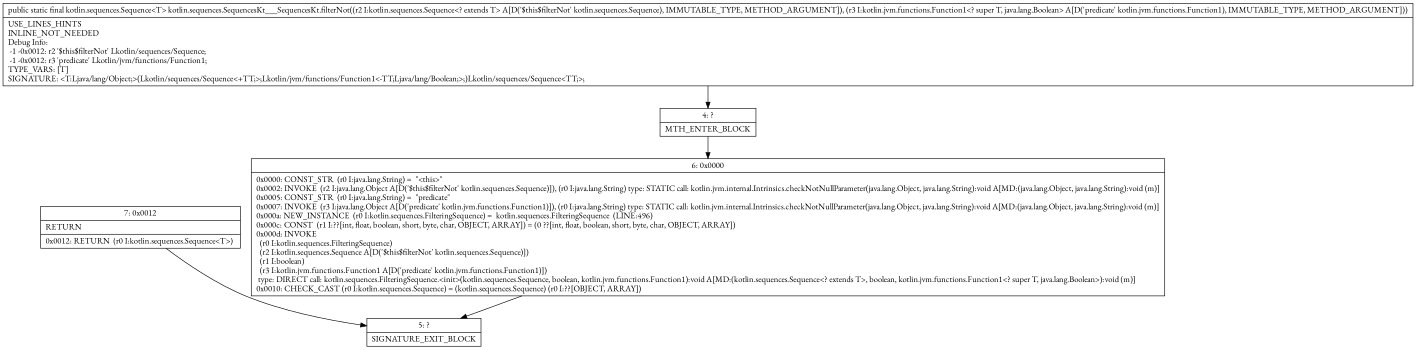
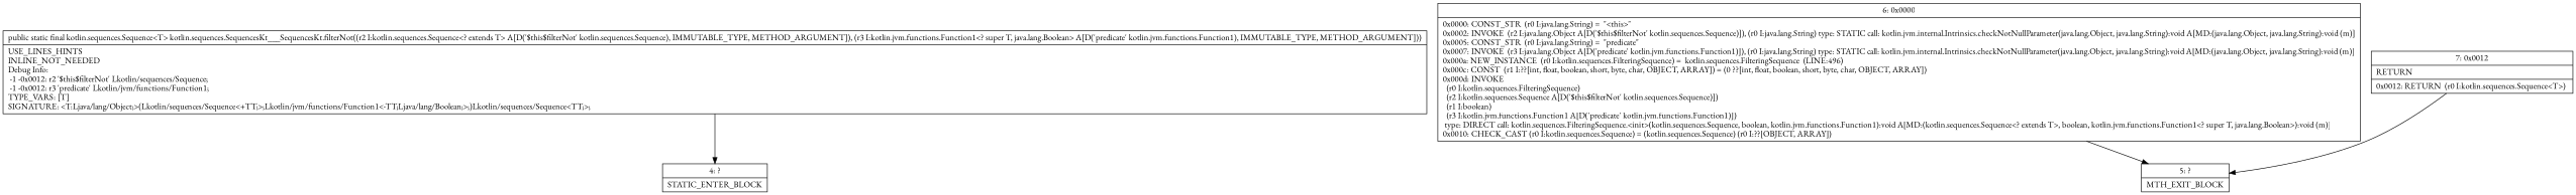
  digraph {
    fontname="EB Garamond"
    node [fontname="EB Garamond" shape=record]
    edge [fontname="EB Garamond"]
-   n1 [label="{4\:\ ?|MTH_ENTER_BLOCK\l}"]
+   n1 [label="{4\:\ ?|STATIC_ENTER_BLOCK\l}"]
    n2 [label="{6\:\ 0x0000|0x0000: CONST_STR  (r0 I:java.lang.String) =  \"\<this\>\" \l0x0002: INVOKE  (r2 I:java.lang.Object A[D('$this$filterNot' kotlin.sequences.Sequence)]), (r0 I:java.lang.String) type: STATIC call: kotlin.jvm.internal.Intrinsics.checkNotNullParameter(java.lang.Object, java.lang.String):void A[MD:(java.lang.Object, java.lang.String):void (m)]\l0x0005: CONST_STR  (r0 I:java.lang.String) =  \"predicate\" \l0x0007: INVOKE  (r3 I:java.lang.Object A[D('predicate' kotlin.jvm.functions.Function1)]), (r0 I:java.lang.String) type: STATIC call: kotlin.jvm.internal.Intrinsics.checkNotNullParameter(java.lang.Object, java.lang.String):void A[MD:(java.lang.Object, java.lang.String):void (m)]\l0x000a: NEW_INSTANCE  (r0 I:kotlin.sequences.FilteringSequence) =  kotlin.sequences.FilteringSequence  (LINE:496)\l0x000c: CONST  (r1 I:??[int, float, boolean, short, byte, char, OBJECT, ARRAY]) = (0 ??[int, float, boolean, short, byte, char, OBJECT, ARRAY]) \l0x000d: INVOKE  \l  (r0 I:kotlin.sequences.FilteringSequence)\l  (r2 I:kotlin.sequences.Sequence A[D('$this$filterNot' kotlin.sequences.Sequence)])\l  (r1 I:boolean)\l  (r3 I:kotlin.jvm.functions.Function1 A[D('predicate' kotlin.jvm.functions.Function1)])\l type: DIRECT call: kotlin.sequences.FilteringSequence.\<init\>(kotlin.sequences.Sequence, boolean, kotlin.jvm.functions.Function1):void A[MD:(kotlin.sequences.Sequence\<? extends T\>, boolean, kotlin.jvm.functions.Function1\<? super T, java.lang.Boolean\>):void (m)]\l0x0010: CHECK_CAST (r0 I:kotlin.sequences.Sequence) = (kotlin.sequences.Sequence) (r0 I:??[OBJECT, ARRAY]) \l}"]
-   n3 [label="{5\:\ ?|SIGNATURE_EXIT_BLOCK\l}"]
+   n3 [label="{5\:\ ?|MTH_EXIT_BLOCK\l}"]
    n4 [label="{7\:\ 0x0012|RETURN\l|0x0012: RETURN  (r0 I:kotlin.sequences.Sequence\<T\>) \l}"]
    n5 [label="{public static final kotlin.sequences.Sequence\<T\> kotlin.sequences.SequencesKt___SequencesKt.filterNot((r2 I:kotlin.sequences.Sequence\<? extends T\> A[D('$this$filterNot' kotlin.sequences.Sequence), IMMUTABLE_TYPE, METHOD_ARGUMENT]), (r3 I:kotlin.jvm.functions.Function1\<? super T, java.lang.Boolean\> A[D('predicate' kotlin.jvm.functions.Function1), IMMUTABLE_TYPE, METHOD_ARGUMENT]))  | USE_LINES_HINTS\lINLINE_NOT_NEEDED\lDebug Info:\l  \-1 \-0x0012: r2 '$this$filterNot' Lkotlin\/sequences\/Sequence;\l  \-1 \-0x0012: r3 'predicate' Lkotlin\/jvm\/functions\/Function1;\lTYPE_VARS: [T]\lSIGNATURE: \<T:Ljava\/lang\/Object;\>(Lkotlin\/sequences\/Sequence\<+TT;\>;Lkotlin\/jvm\/functions\/Function1\<\-TT;Ljava\/lang\/Boolean;\>;)Lkotlin\/sequences\/Sequence\<TT;\>;\l}"]
-   n1 -> n2
    n2 -> n3
    n4 -> n3
    n5 -> n1
  }
